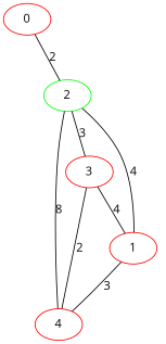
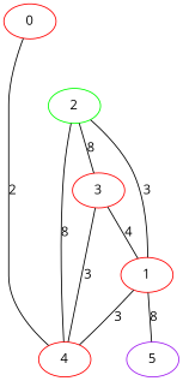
  graph {
    fontname="Open Sans"
    node [color=red fontname="Open Sans" weight=1]
    edge [fontname="Open Sans"]
    0
    4
    1
    2 [color=green weight=2]
+   5 [color=purple weight=4]
    3
-   0 -- 2 [label=2]
+   0 -- 4 [label=2]
    1 -- 4 [label=3]
-   1 -- 2 [label=4]
+   1 -- 2 [label=3]
+   1 -- 5 [label=8]
    2 -- 4 [label=8]
-   2 -- 3 [label=3]
-   3 -- 4 [label=2]
+   2 -- 3 [label=8]
+   3 -- 4 [label=3]
    3 -- 1 [label=4]
  }
